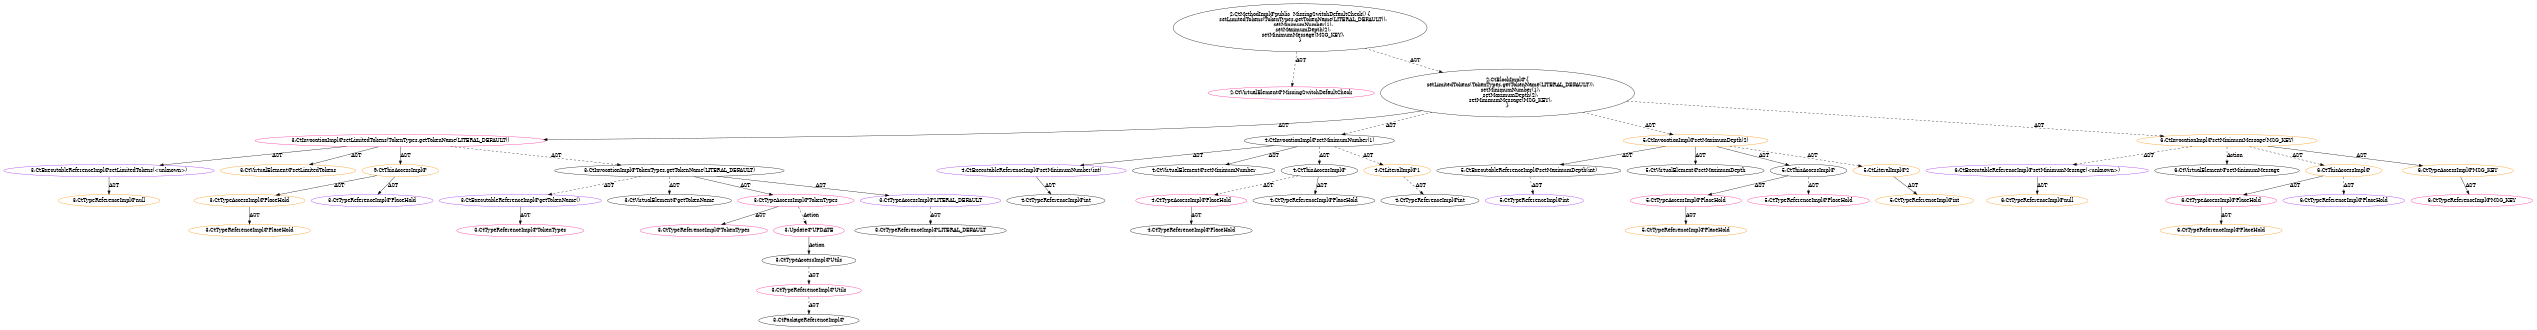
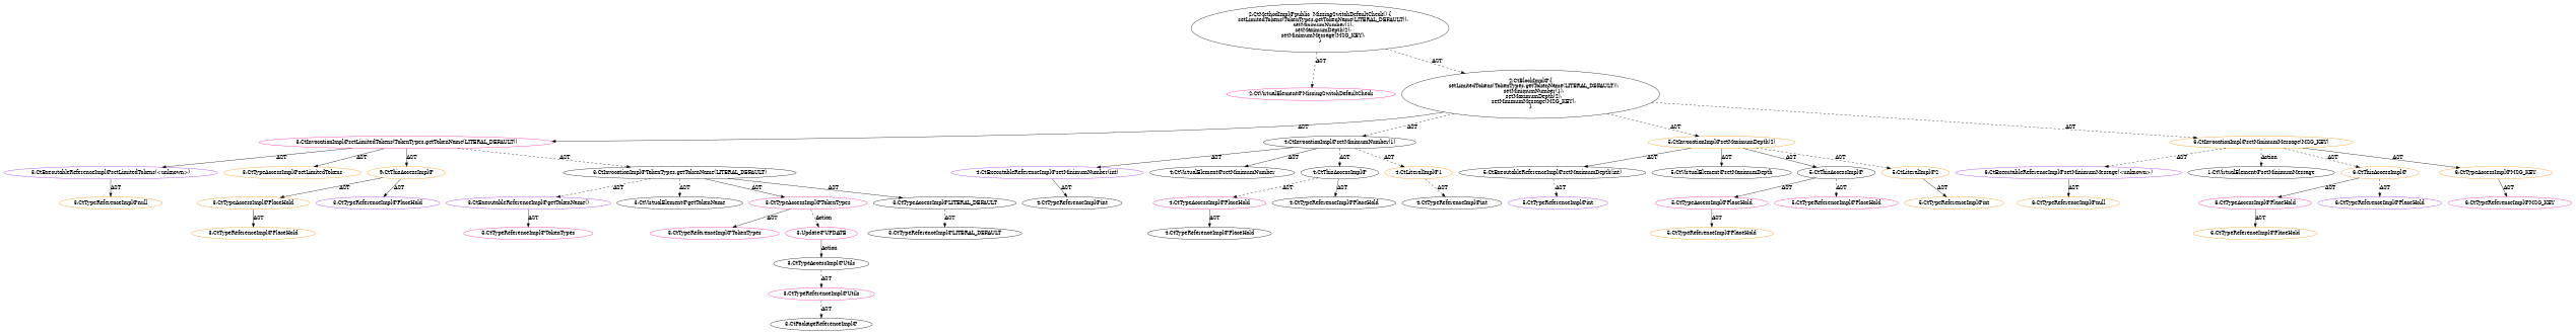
  digraph {
    node [color=black shape=ellipse]
    edge [style=solid]
    n1 [color=deeppink label="2:CtVirtualElement@MissingSwitchDefaultCheck"]
    n2 [color=purple label="3:CtExecutableReferenceImpl@setLimitedTokens(<unknown>)"]
    n3 [color=darkorange label="3:CtTypeReferenceImpl@null"]
-   n4 [color=darkorange label="3:CtVirtualElement@setLimitedTokens"]
+   n4 [color=darkorange label="3:CtTypeAccessImpl@setLimitedTokens"]
    n5 [color=darkorange label="3:CtTypeAccessImpl@PlaceHold"]
    n6 [color=darkorange label="3:CtTypeReferenceImpl@PlaceHold"]
    n7 [color=darkorange label="9:CtThisAccessImpl@"]
    n8 [color=purple label="3:CtTypeReferenceImpl@PlaceHold"]
    n9 [color=purple label="3:CtExecutableReferenceImpl@getTokenName()"]
    n10 [color=deeppink label="3:CtTypeReferenceImpl@TokenTypes"]
    n11 [label="3:CtVirtualElement@getTokenName"]
    n12 [color=deeppink label="3:CtTypeAccessImpl@TokenTypes"]
    n13 [color=deeppink label="3:CtTypeReferenceImpl@TokenTypes"]
    n14 [color=deeppink label="3:Update@UPDATE"]
    n15 [label="3:CtTypeAccessImpl@Utils"]
-   n16 [color=purple label="3:CtTypeAccessImpl@LITERAL_DEFAULT"]
+   n16 [label="3:CtTypeAccessImpl@LITERAL_DEFAULT"]
    n17 [label="3:CtTypeReferenceImpl@LITERAL_DEFAULT"]
    n18 [label="3:CtInvocationImpl@TokenTypes.getTokenName(LITERAL_DEFAULT)"]
    n19 [color=deeppink label="3:CtInvocationImpl@setLimitedTokens(TokenTypes.getTokenName(LITERAL_DEFAULT))"]
    n20 [color=purple label="4:CtExecutableReferenceImpl@setMinimumNumber(int)"]
    n21 [label="4:CtTypeReferenceImpl@int"]
    n22 [label="4:CtVirtualElement@setMinimumNumber"]
    n23 [color=deeppink label="4:CtTypeAccessImpl@PlaceHold"]
    n24 [label="4:CtTypeReferenceImpl@PlaceHold"]
    n25 [label="4:CtThisAccessImpl@"]
    n26 [label="4:CtTypeReferenceImpl@PlaceHold"]
    n27 [color=darkorange label="4:CtLiteralImpl@1"]
    n28 [label="4:CtTypeReferenceImpl@int"]
    n29 [label="4:CtInvocationImpl@setMinimumNumber(1)"]
    n30 [label="5:CtExecutableReferenceImpl@setMaximumDepth(int)"]
    n31 [color=purple label="5:CtTypeReferenceImpl@int"]
    n32 [label="5:CtVirtualElement@setMaximumDepth"]
    n33 [color=deeppink label="5:CtTypeAccessImpl@PlaceHold"]
    n34 [color=darkorange label="5:CtTypeReferenceImpl@PlaceHold"]
    n35 [label="5:CtThisAccessImpl@"]
    n36 [color=deeppink label="5:CtTypeReferenceImpl@PlaceHold"]
    n37 [color=darkorange label="5:CtLiteralImpl@2"]
    n38 [color=darkorange label="5:CtTypeReferenceImpl@int"]
    n39 [color=darkorange label="5:CtInvocationImpl@setMaximumDepth(2)"]
    n40 [color=purple label="6:CtExecutableReferenceImpl@setMinimumMessage(<unknown>)"]
    n41 [color=darkorange label="6:CtTypeReferenceImpl@null"]
-   n42 [label="6:CtVirtualElement@setMinimumMessage"]
+   n42 [label="1:CtVirtualElement@setMinimumMessage"]
    n43 [color=deeppink label="6:CtTypeAccessImpl@PlaceHold"]
    n44 [color=darkorange label="6:CtTypeReferenceImpl@PlaceHold"]
    n45 [color=darkorange label="6:CtThisAccessImpl@"]
    n46 [color=purple label="6:CtTypeReferenceImpl@PlaceHold"]
    n47 [color=darkorange label="6:CtTypeAccessImpl@MSG_KEY"]
    n48 [color=deeppink label="6:CtTypeReferenceImpl@MSG_KEY"]
    n49 [color=darkorange label="6:CtInvocationImpl@setMinimumMessage(MSG_KEY)"]
    n50 [label="2:CtBlockImpl@\{\n    setLimitedTokens(TokenTypes.getTokenName(LITERAL_DEFAULT));\n    setMinimumNumber(1);\n    setMaximumDepth(2);\n    setMinimumMessage(MSG_KEY);\n\}"]
    n51 [label="2:CtMethodImpl@public  MissingSwitchDefaultCheck() \{\n    setLimitedTokens(TokenTypes.getTokenName(LITERAL_DEFAULT));\n    setMinimumNumber(1);\n    setMaximumDepth(2);\n    setMinimumMessage(MSG_KEY);\n\}"]
    n52 [color=deeppink label="3:CtTypeReferenceImpl@Utils"]
    n53 [label="3:CtPackageReferenceImpl@"]
    n2 -> n3 [label=AST]
    n5 -> n6 [label=AST]
    n7 -> n5 [label=AST]
    n7 -> n8 [label=AST]
    n9 -> n10 [label=AST]
    n12 -> n13 [label=AST]
    n12 -> n14 [label=Action style=dashed]
    n14 -> n15 [label=Action]
    n15 -> n52 [label=AST style=dashed]
    n16 -> n17 [label=AST style=dashed]
    n18 -> n9 [label=AST style=dashed]
    n18 -> n11 [label=AST style=dashed]
    n18 -> n12 [label=AST]
    n18 -> n16 [label=AST]
    n19 -> n2 [label=AST]
    n19 -> n4 [label=AST]
    n19 -> n7 [label=AST]
    n19 -> n18 [label=AST style=dashed]
    n20 -> n21 [label=AST]
    n23 -> n24 [label=AST]
    n25 -> n23 [label=AST style=dashed]
    n25 -> n26 [label=AST]
    n27 -> n28 [label=AST style=dashed]
    n29 -> n20 [label=AST]
    n29 -> n22 [label=AST]
    n29 -> n25 [label=AST style=dashed]
    n29 -> n27 [label=AST style=dashed]
    n30 -> n31 [label=AST style=dashed]
    n33 -> n34 [label=AST]
    n35 -> n33 [label=AST]
    n35 -> n36 [label=AST style=dashed]
    n37 -> n38 [label=AST]
    n39 -> n30 [label=AST]
    n39 -> n32 [label=AST]
    n39 -> n35 [label=AST]
    n39 -> n37 [label=AST style=dashed]
    n40 -> n41 [label=AST]
    n43 -> n44 [label=AST]
    n45 -> n43 [label=AST]
    n45 -> n46 [label=AST style=dashed]
    n47 -> n48 [label=AST]
    n49 -> n40 [label=AST style=dashed]
    n49 -> n42 [label=Action style=dashed]
    n49 -> n45 [label=AST style=dashed]
    n49 -> n47 [label=AST]
    n50 -> n19 [label=AST]
    n50 -> n29 [label=AST style=dashed]
    n50 -> n39 [label=AST style=dashed]
    n50 -> n49 [label=AST style=dashed]
    n51 -> n1 [label=AST style=dashed]
    n51 -> n50 [label=AST style=dashed]
    n52 -> n53 [label=AST style=dashed]
  }
